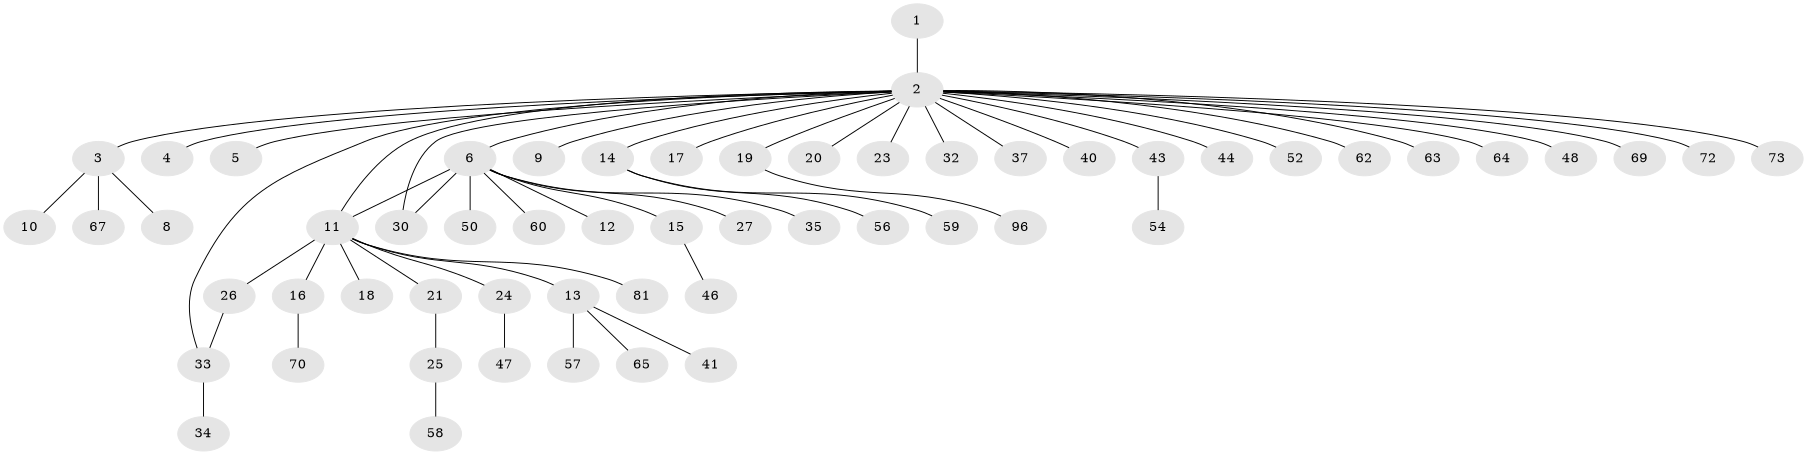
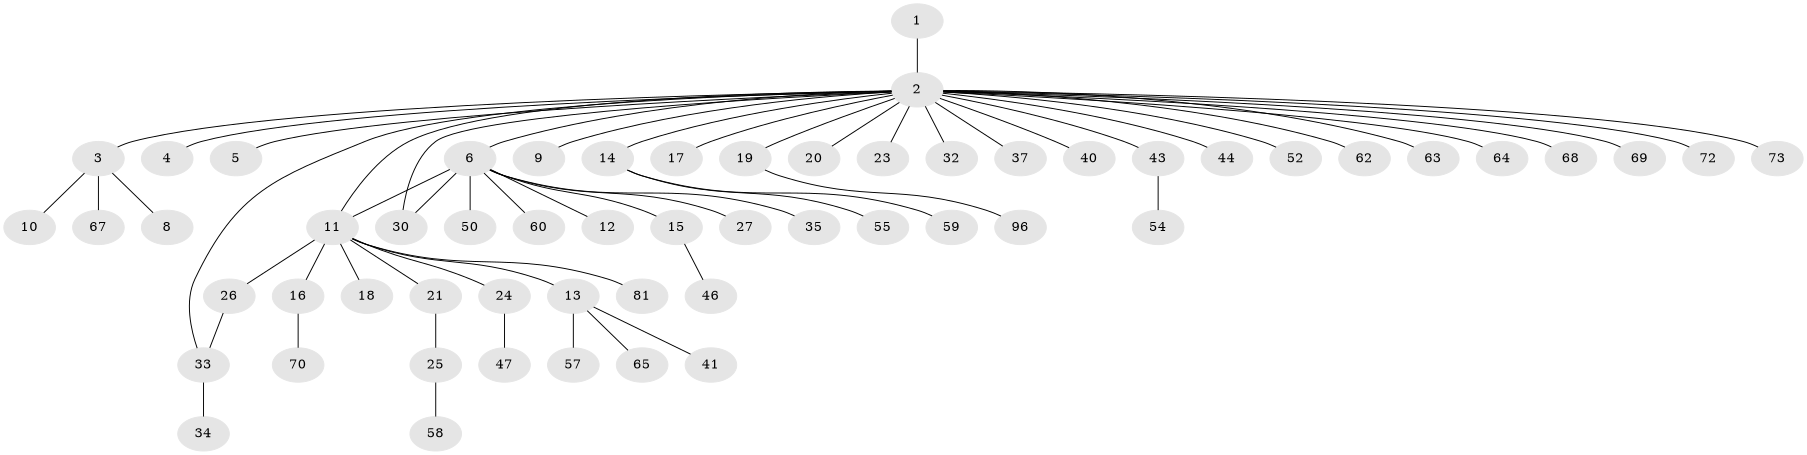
  graph {
    node [color=gray90 style=filled]
    2 [super="+29"]
    3 [super="+7"]
    4
    5
    6 [super="+66"]
    9 [super="+22"]
    11 [super="+71"]
    14 [super="+48"]
    17
    19 [super="+45"]
    20
    23 [super="+53"]
    30 [super="+31"]
    32 [super="+74"]
    33 [super="+49"]
    37
    40
    43 [super="+75"]
    44
    52
    62
    63
    64
-   68 [label=48]
+   68
    69
    72
    73
    1
    8
    10
    67
    12
    15 [super="+36"]
    27
    35
    50
    60
    13 [super="+39"]
    16 [super="+28"]
    18
    21 [super="+42"]
    24 [super="+61"]
    26
    n44 [label=81 super="+76"]
-   55 [label=56]
+   55
    59
    n47 [label=96]
    34
    54
    46
    41
    57
    65
    70
    25 [super="+38"]
    47
    58
    2 -- 3
    2 -- 4
    2 -- 5
    2 -- 6
    2 -- 9
    2 -- 11
    2 -- 14
    2 -- 17
    2 -- 19
    2 -- 20
    2 -- 23
    2 -- 30
    2 -- 32
    2 -- 33
    2 -- 37
    2 -- 40
    2 -- 43
    2 -- 44
    2 -- 52
    2 -- 62
    2 -- 63
    2 -- 64
    2 -- 68
    2 -- 69
    2 -- 72
    2 -- 73
    3 -- 8
    3 -- 10
    3 -- 67
    6 -- 11
    6 -- 30
    6 -- 12
    6 -- 15
    6 -- 27
    6 -- 35
    6 -- 50
    6 -- 60
    11 -- 13
    11 -- 16
    11 -- 18
    11 -- 21
    11 -- 24
    11 -- 26
    11 -- n44
    14 -- 55
    14 -- 59
    19 -- n47
    33 -- 34
    43 -- 54
    1 -- 2
    15 -- 46
    13 -- 41
    13 -- 57
    13 -- 65
    16 -- 70
    21 -- 25
    24 -- 47
    26 -- 33
    25 -- 58
  }
